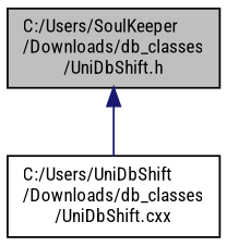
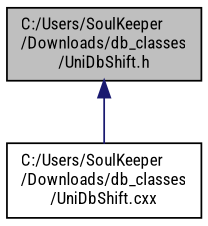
  digraph {
    fontname="Roboto Condensed"
    node [color=black fontname="Roboto Condensed" fontsize=10 shape=record style=filled]
    n1 [fillcolor=grey75 fontcolor=black height=0.2 label="C:/Users/SoulKeeper\l/Downloads/db_classes\l/UniDbShift.h" width=0.4]
-   n2 [fillcolor=white height=0.2 label="C:/Users/UniDbShift\l/Downloads/db_classes\l/UniDbShift.cxx" width=0.4]
+   n2 [fillcolor=white height=0.2 label="C:/Users/SoulKeeper\l/Downloads/db_classes\l/UniDbShift.cxx" width=0.4]
    n1 -> n2 [color=midnightblue dir=back fontname="Roboto Condensed" fontsize=10 labelfontname=Helvetica labelfontsize=10 style=solid]
  }
